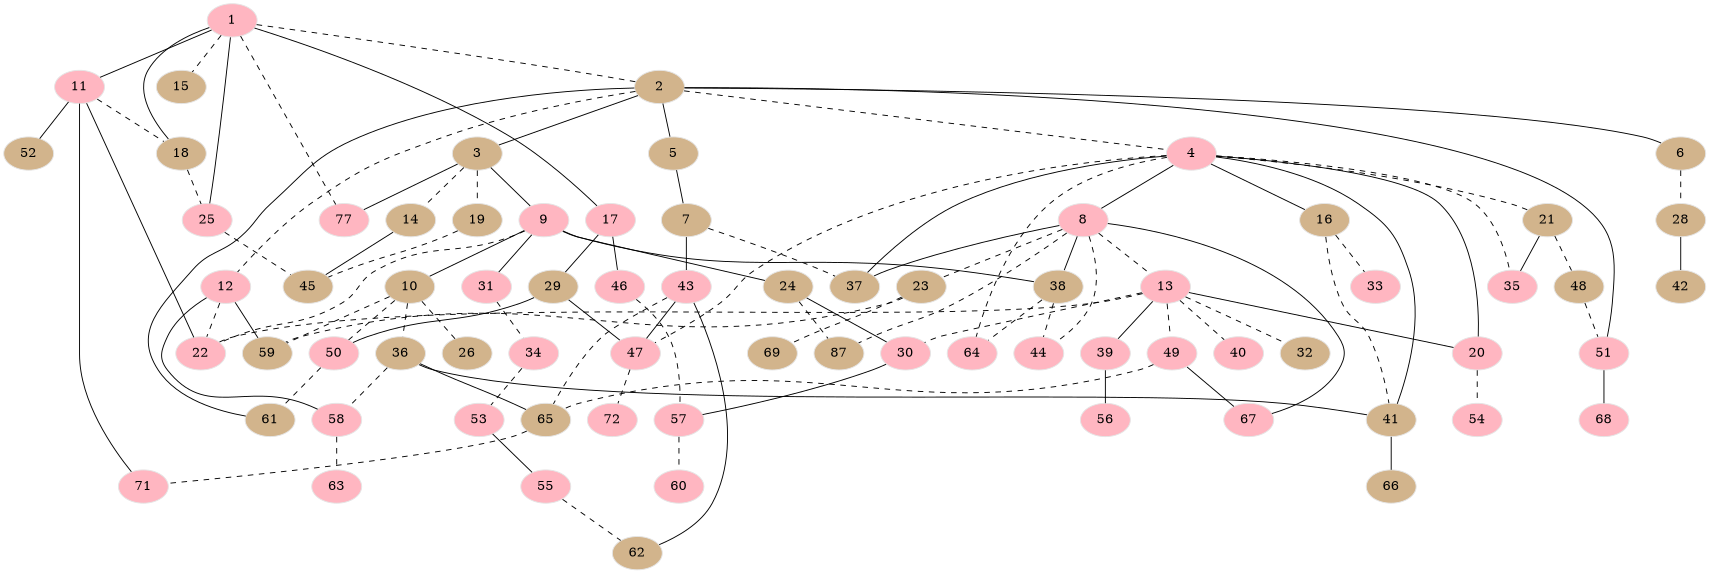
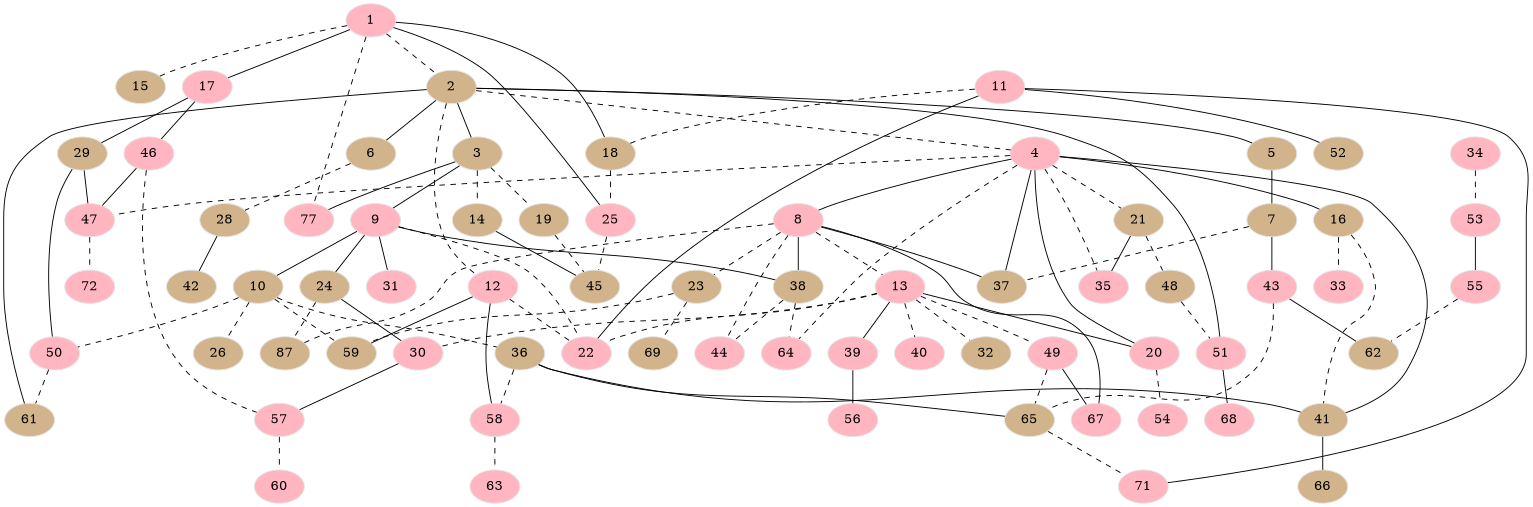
  graph {
    node [color=gray90 fillcolor=lightpink style=filled]
    edge [style=dashed]
    2 [fillcolor=tan]
    1
    11
    15 [fillcolor=tan]
    17
    18 [fillcolor=tan]
    25
    n8 [label=77]
    3 [fillcolor=tan]
    4
    5 [fillcolor=tan]
    6 [fillcolor=tan]
    12
    51
    61 [fillcolor=tan]
    22
    52 [fillcolor=tan]
    71
    29 [fillcolor=tan]
    46
    45 [fillcolor=tan]
    9
    14 [fillcolor=tan]
    19 [fillcolor=tan]
    8
    16 [fillcolor=tan]
    20
    21 [fillcolor=tan]
    35
    37 [fillcolor=tan]
    41 [fillcolor=tan]
    47
    64
    7 [fillcolor=tan]
    28 [fillcolor=tan]
    59 [fillcolor=tan]
    58
    68
    38 [fillcolor=tan]
    10 [fillcolor=tan]
    24 [fillcolor=tan]
    31
    13
    23 [fillcolor=tan]
    n45 [fillcolor=tan label=87]
    44
    67
    33
    54
    48 [fillcolor=tan]
    66 [fillcolor=tan]
    72
    43
    42 [fillcolor=tan]
    65 [fillcolor=tan]
    62 [fillcolor=tan]
    30
    32 [fillcolor=tan]
    39
    40
    49
    69 [fillcolor=tan]
    26 [fillcolor=tan]
    36 [fillcolor=tan]
    50
    34
    63
    57
    56
    60
    53
    55
    2 -- 3 [style=solid]
    2 -- 4
    2 -- 5 [style=solid]
    2 -- 6 [style=solid]
    2 -- 12
    2 -- 51 [style=solid]
    2 -- 61 [style=solid]
    1 -- 2
-   1 -- 11 [style=solid]
    1 -- 15
    1 -- 17 [style=solid]
    1 -- 18 [style=solid]
    1 -- 25 [style=solid]
    1 -- n8
    11 -- 18
    11 -- 22 [style=solid]
    11 -- 52 [style=solid]
    11 -- 71 [style=solid]
    17 -- 29 [style=solid]
    17 -- 46 [style=solid]
    18 -- 25
    25 -- 45
    3 -- n8 [style=solid]
    3 -- 9 [style=solid]
    3 -- 14
    3 -- 19
    4 -- 8 [style=solid]
    4 -- 16 [style=solid]
    4 -- 20 [style=solid]
    4 -- 21
    4 -- 35
    4 -- 37 [style=solid]
    4 -- 41 [style=solid]
    4 -- 47
    4 -- 64
    5 -- 7 [style=solid]
    6 -- 28
    12 -- 22
    12 -- 59 [style=solid]
    12 -- 58 [style=solid]
    51 -- 68 [style=solid]
    29 -- 47 [style=solid]
    29 -- 50 [style=solid]
    46 -- 57
    9 -- 22
    9 -- 38 [style=solid]
    9 -- 10 [style=solid]
    9 -- 24 [style=solid]
    9 -- 31 [style=solid]
    14 -- 45 [style=solid]
    19 -- 45
    8 -- 37 [style=solid]
    8 -- 38 [style=solid]
    8 -- 13
    8 -- 23
    8 -- n45
    8 -- 44
    8 -- 67 [style=solid]
    16 -- 41
    16 -- 33
    20 -- 54
    21 -- 35 [style=solid]
    21 -- 48
    41 -- 66 [style=solid]
    47 -- 72
    7 -- 37
    7 -- 43 [style=solid]
    28 -- 42 [style=solid]
    58 -- 63
    38 -- 64
    38 -- 44
    10 -- 59
    10 -- 26
    10 -- 36
    10 -- 50
    24 -- n45
    24 -- 30 [style=solid]
-   31 -- 34
    13 -- 22
    13 -- 20 [style=solid]
    13 -- 30
    13 -- 32
    13 -- 39 [style=solid]
    13 -- 40
    13 -- 49
    23 -- 59
    23 -- 69
    48 -- 51
-   43 -- 47 [style=solid]
+   46 -- 47 [style=solid]
    43 -- 65
    43 -- 62 [style=solid]
    65 -- 71
    30 -- 57 [style=solid]
    39 -- 56 [style=solid]
    49 -- 67 [style=solid]
    49 -- 65
    36 -- 41 [style=solid]
    36 -- 58
    36 -- 65 [style=solid]
    50 -- 61
    34 -- 53
    57 -- 60
    53 -- 55 [style=solid]
    55 -- 62
  }
